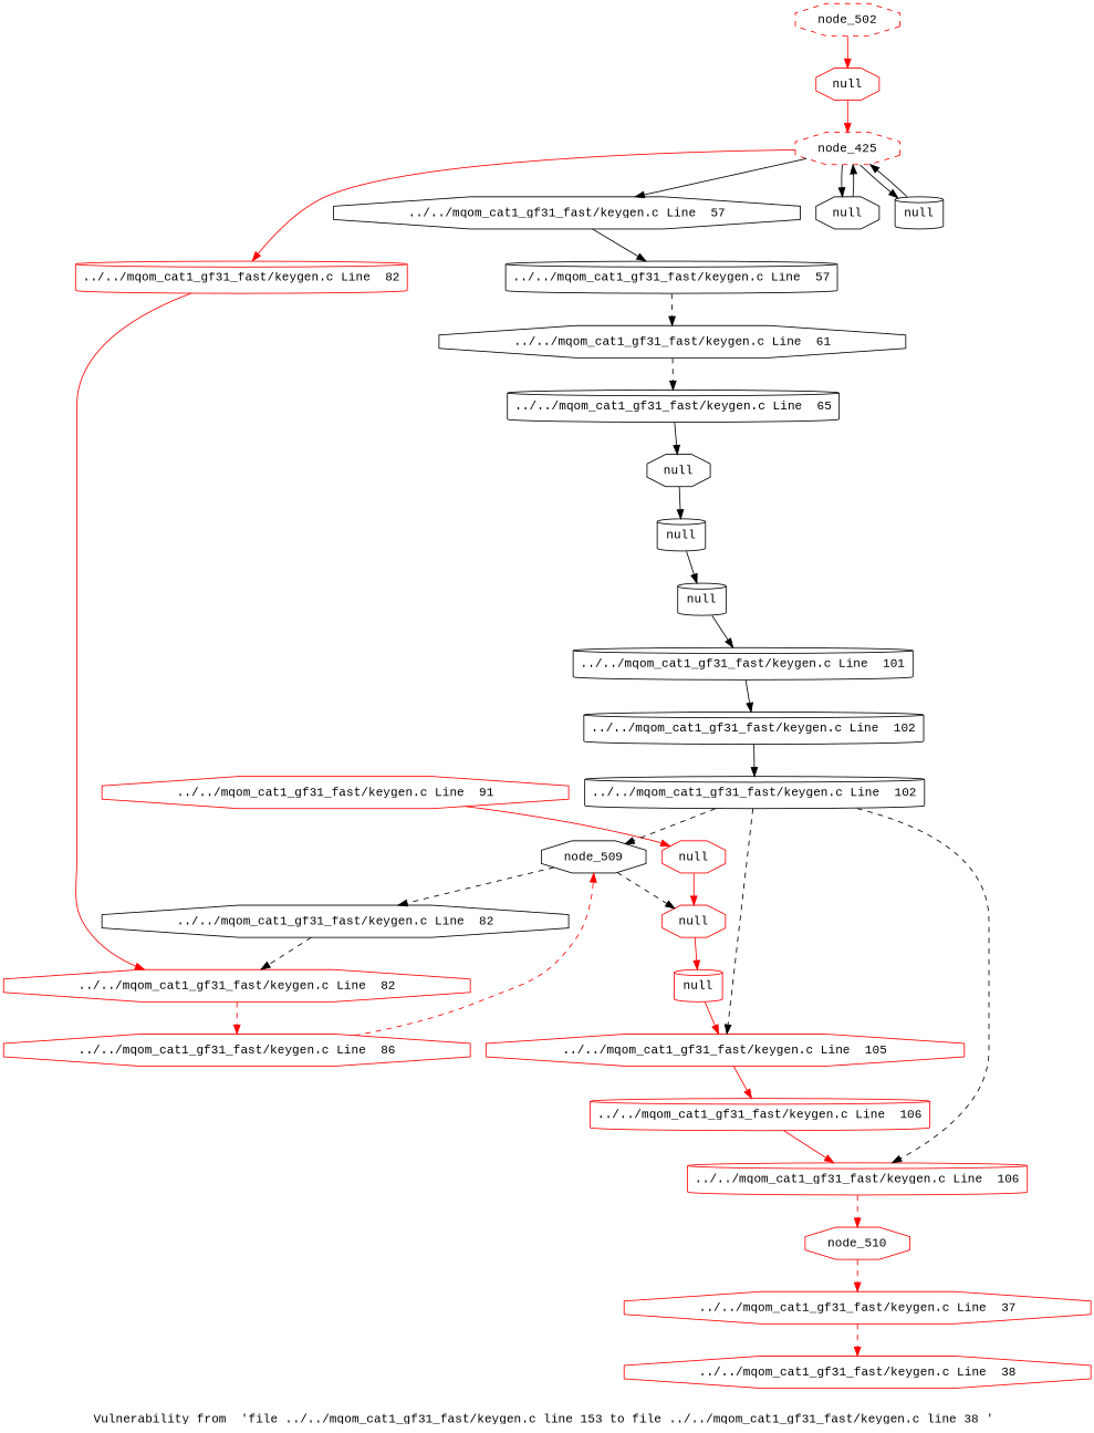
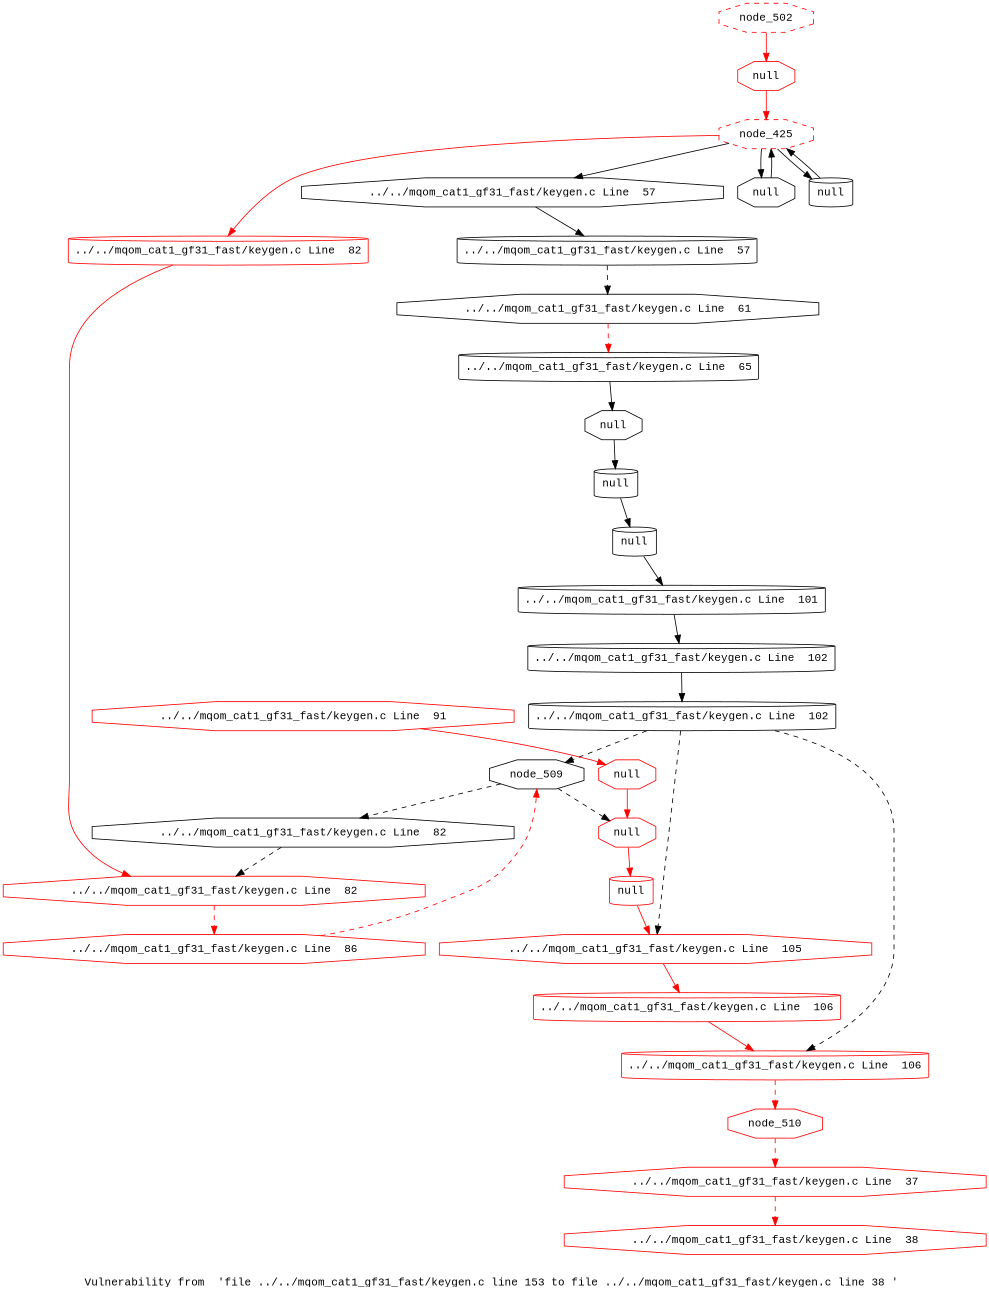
  digraph {
    fontname="Liberation Mono"
    label="Vulnerability from  'file ../../mqom_cat1_gf31_fast/keygen.c line 153 to file ../../mqom_cat1_gf31_fast/keygen.c line 38 ' "
    node [fontname="Liberation Mono" shape=octagon style=solid color=red]
    edge [fontname="Liberation Mono"]
    n1 [label="../../mqom_cat1_gf31_fast/keygen.c Line  65" shape=cylinder color=""]
    n2 [label=null color=""]
    n3 [label=null shape=cylinder color=""]
    n4 [label=null shape=cylinder color=""]
    n5 [label="../../mqom_cat1_gf31_fast/keygen.c Line  101" shape=cylinder color=""]
    n6 [label="../../mqom_cat1_gf31_fast/keygen.c Line  102" shape=cylinder color=""]
    n7 [label="../../mqom_cat1_gf31_fast/keygen.c Line  61" color=""]
    n8 [label=node_425 style=dashed]
    n9 [label="../../mqom_cat1_gf31_fast/keygen.c Line  57" color=""]
    n10 [label=null color=""]
    n11 [label=null shape=cylinder color=""]
    n12 [label="../../mqom_cat1_gf31_fast/keygen.c Line  82" shape=cylinder]
    n13 [label="../../mqom_cat1_gf31_fast/keygen.c Line  57" shape=cylinder color=""]
    n14 [label="../../mqom_cat1_gf31_fast/keygen.c Line  82"]
    n15 [label="../../mqom_cat1_gf31_fast/keygen.c Line  86"]
    n16 [label="../../mqom_cat1_gf31_fast/keygen.c Line  38"]
    n17 [label="../../mqom_cat1_gf31_fast/keygen.c Line  37"]
    node_509 [color=""]
    n19 [label="../../mqom_cat1_gf31_fast/keygen.c Line  91"]
    n20 [label=null]
    n21 [label=null]
    n22 [label=null shape=cylinder]
    n23 [label="../../mqom_cat1_gf31_fast/keygen.c Line  105"]
    n24 [label="../../mqom_cat1_gf31_fast/keygen.c Line  106" shape=cylinder]
    n25 [label="../../mqom_cat1_gf31_fast/keygen.c Line  102" shape=cylinder color=""]
    n26 [label="../../mqom_cat1_gf31_fast/keygen.c Line  106" shape=cylinder]
    node_510
    n28 [label="../../mqom_cat1_gf31_fast/keygen.c Line  82" color=""]
    node_502 [style=dashed]
    n30 [label=null]
    n1 -> n2
    n2 -> n3
    n3 -> n4
    n4 -> n5
    n5 -> n6
    n6 -> n25
-   n7 -> n1 [style=dashed]
+   n7 -> n1 [style=dashed color=red]
    n8 -> n9
    n8 -> n10
    n8 -> n11
    n8 -> n12 [color=red]
    n9 -> n13
    n10 -> n8
    n11 -> n8
    n12 -> n14 [color=red]
    n13 -> n7 [style=dashed]
    n14 -> n15 [color=red style=dashed]
    n15 -> node_509 [color=red style=dashed]
    n17 -> n16 [color=red style=dashed]
    node_509 -> n21 [style=dashed]
    node_509 -> n28 [style=dashed]
    n19 -> n20 [color=red]
    n20 -> n21 [color=red]
    n21 -> n22 [color=red]
    n22 -> n23 [color=red]
    n23 -> n24 [color=red]
    n24 -> n26 [color=red]
    n25 -> node_509 [style=dashed]
    n25 -> n23 [style=dashed]
    n25 -> n26 [style=dashed]
    n26 -> node_510 [color=red style=dashed]
    node_510 -> n17 [color=red style=dashed]
    n28 -> n14 [style=dashed]
    node_502 -> n30 [color=red]
    n30 -> n8 [color=red]
  }
